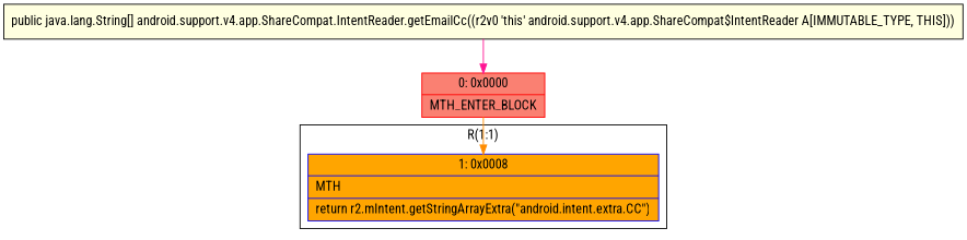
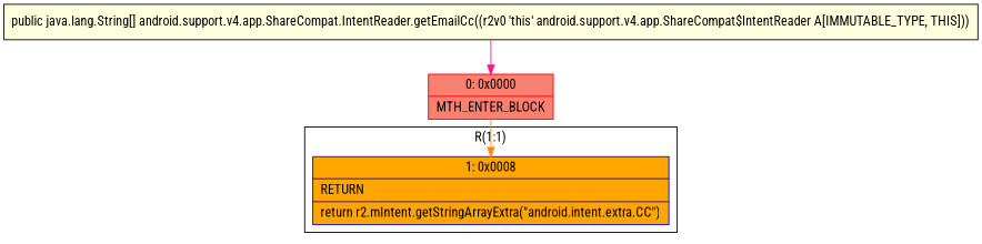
  digraph {
    fontname="Roboto Condensed"
    node [shape=record style=filled fontname="Roboto Condensed"]
    edge [fontname="Roboto Condensed"]
-   n1 [color=blue label="{1\:\ 0x0008|MTH\l|return r2.mIntent.getStringArrayExtra(\"android.intent.extra.CC\")\l}" fillcolor=orange]
+   n1 [color=blue label="{1\:\ 0x0008|RETURN\l|return r2.mIntent.getStringArrayExtra(\"android.intent.extra.CC\")\l}" fillcolor=orange]
    n2 [color=red label="{0\:\ 0x0000|MTH_ENTER_BLOCK\l}" fillcolor=salmon]
    n3 [label="{public java.lang.String[] android.support.v4.app.ShareCompat.IntentReader.getEmailCc((r2v0 'this' android.support.v4.app.ShareCompat$IntentReader A[IMMUTABLE_TYPE, THIS])) }" fillcolor=lightyellow]
    subgraph cluster_1 {
      label="R(1:1)"
      n1
    }
    n2 -> n1 [color=darkorange]
    n3 -> n2 [color=deeppink]
  }
